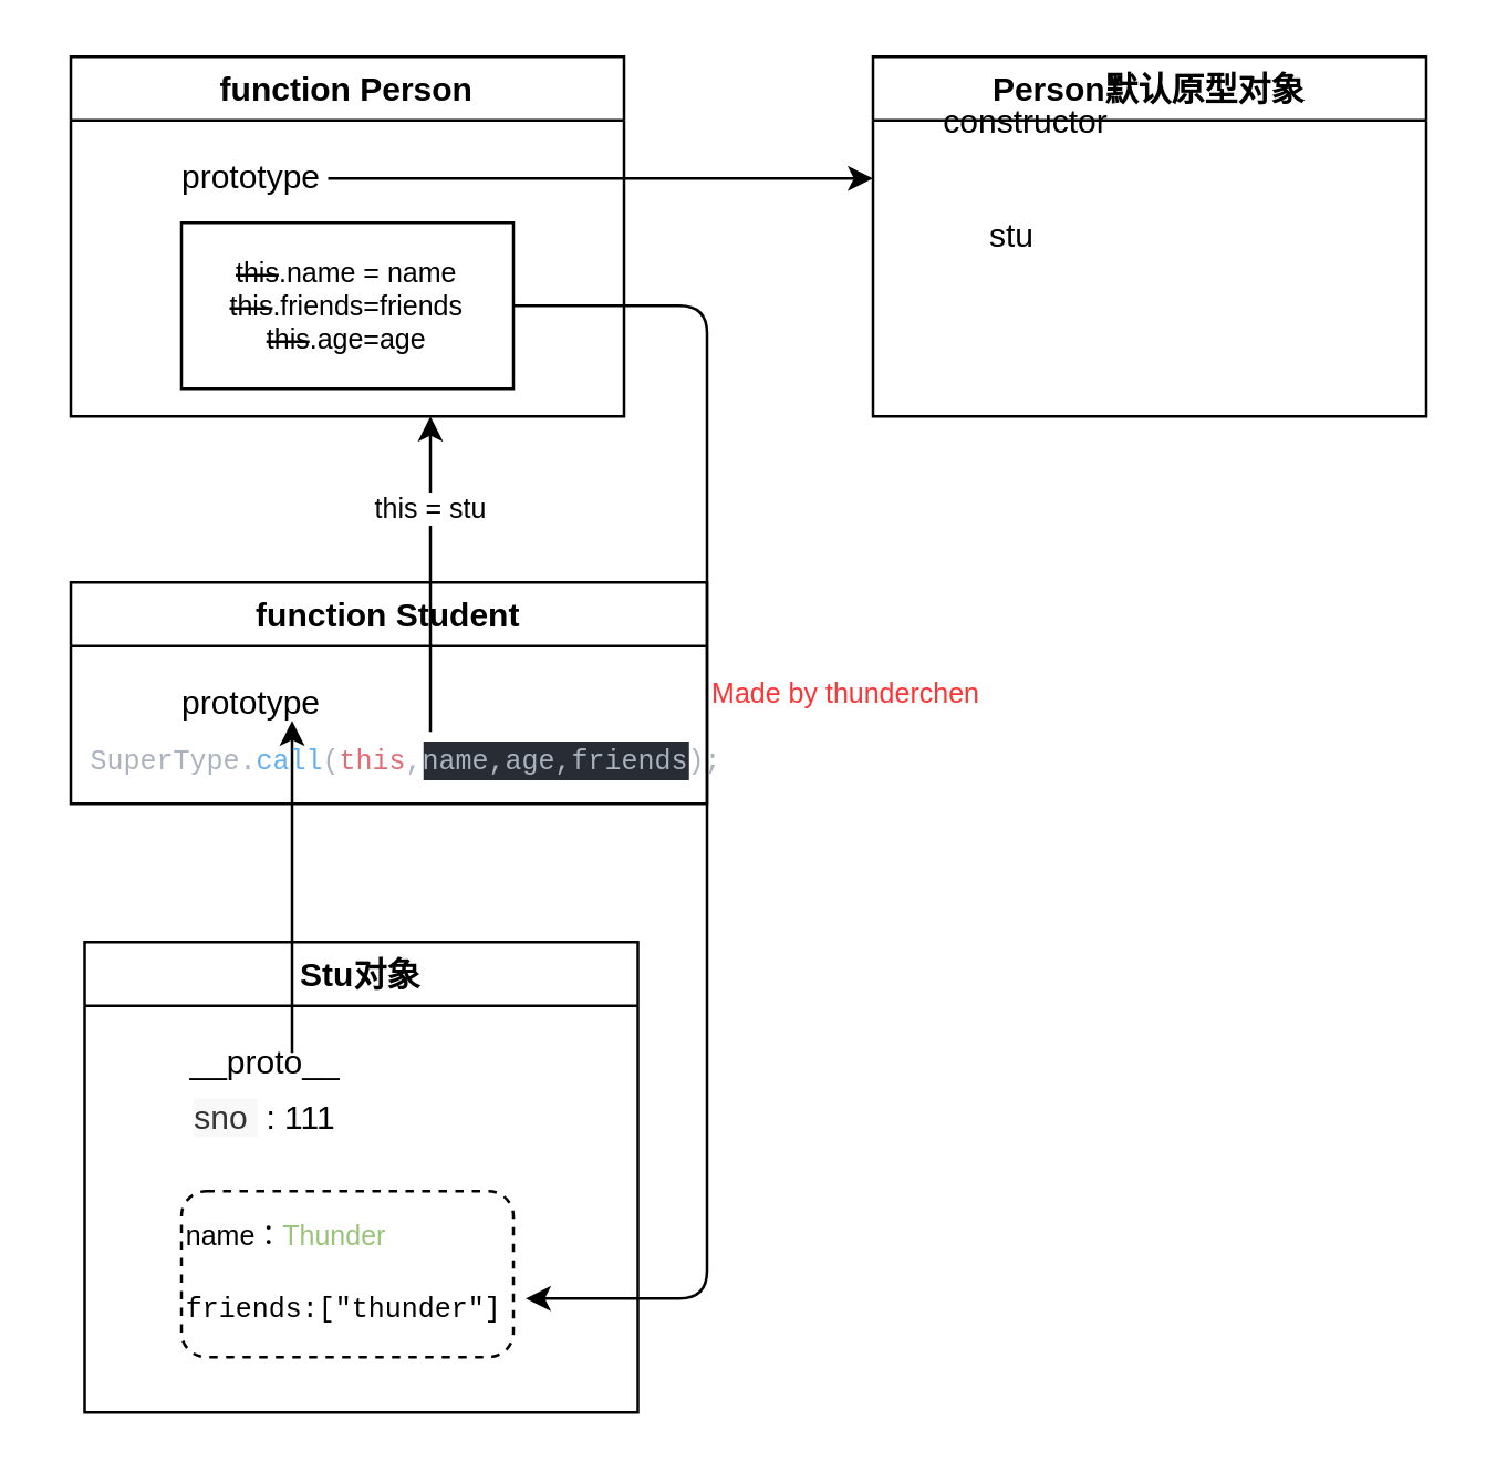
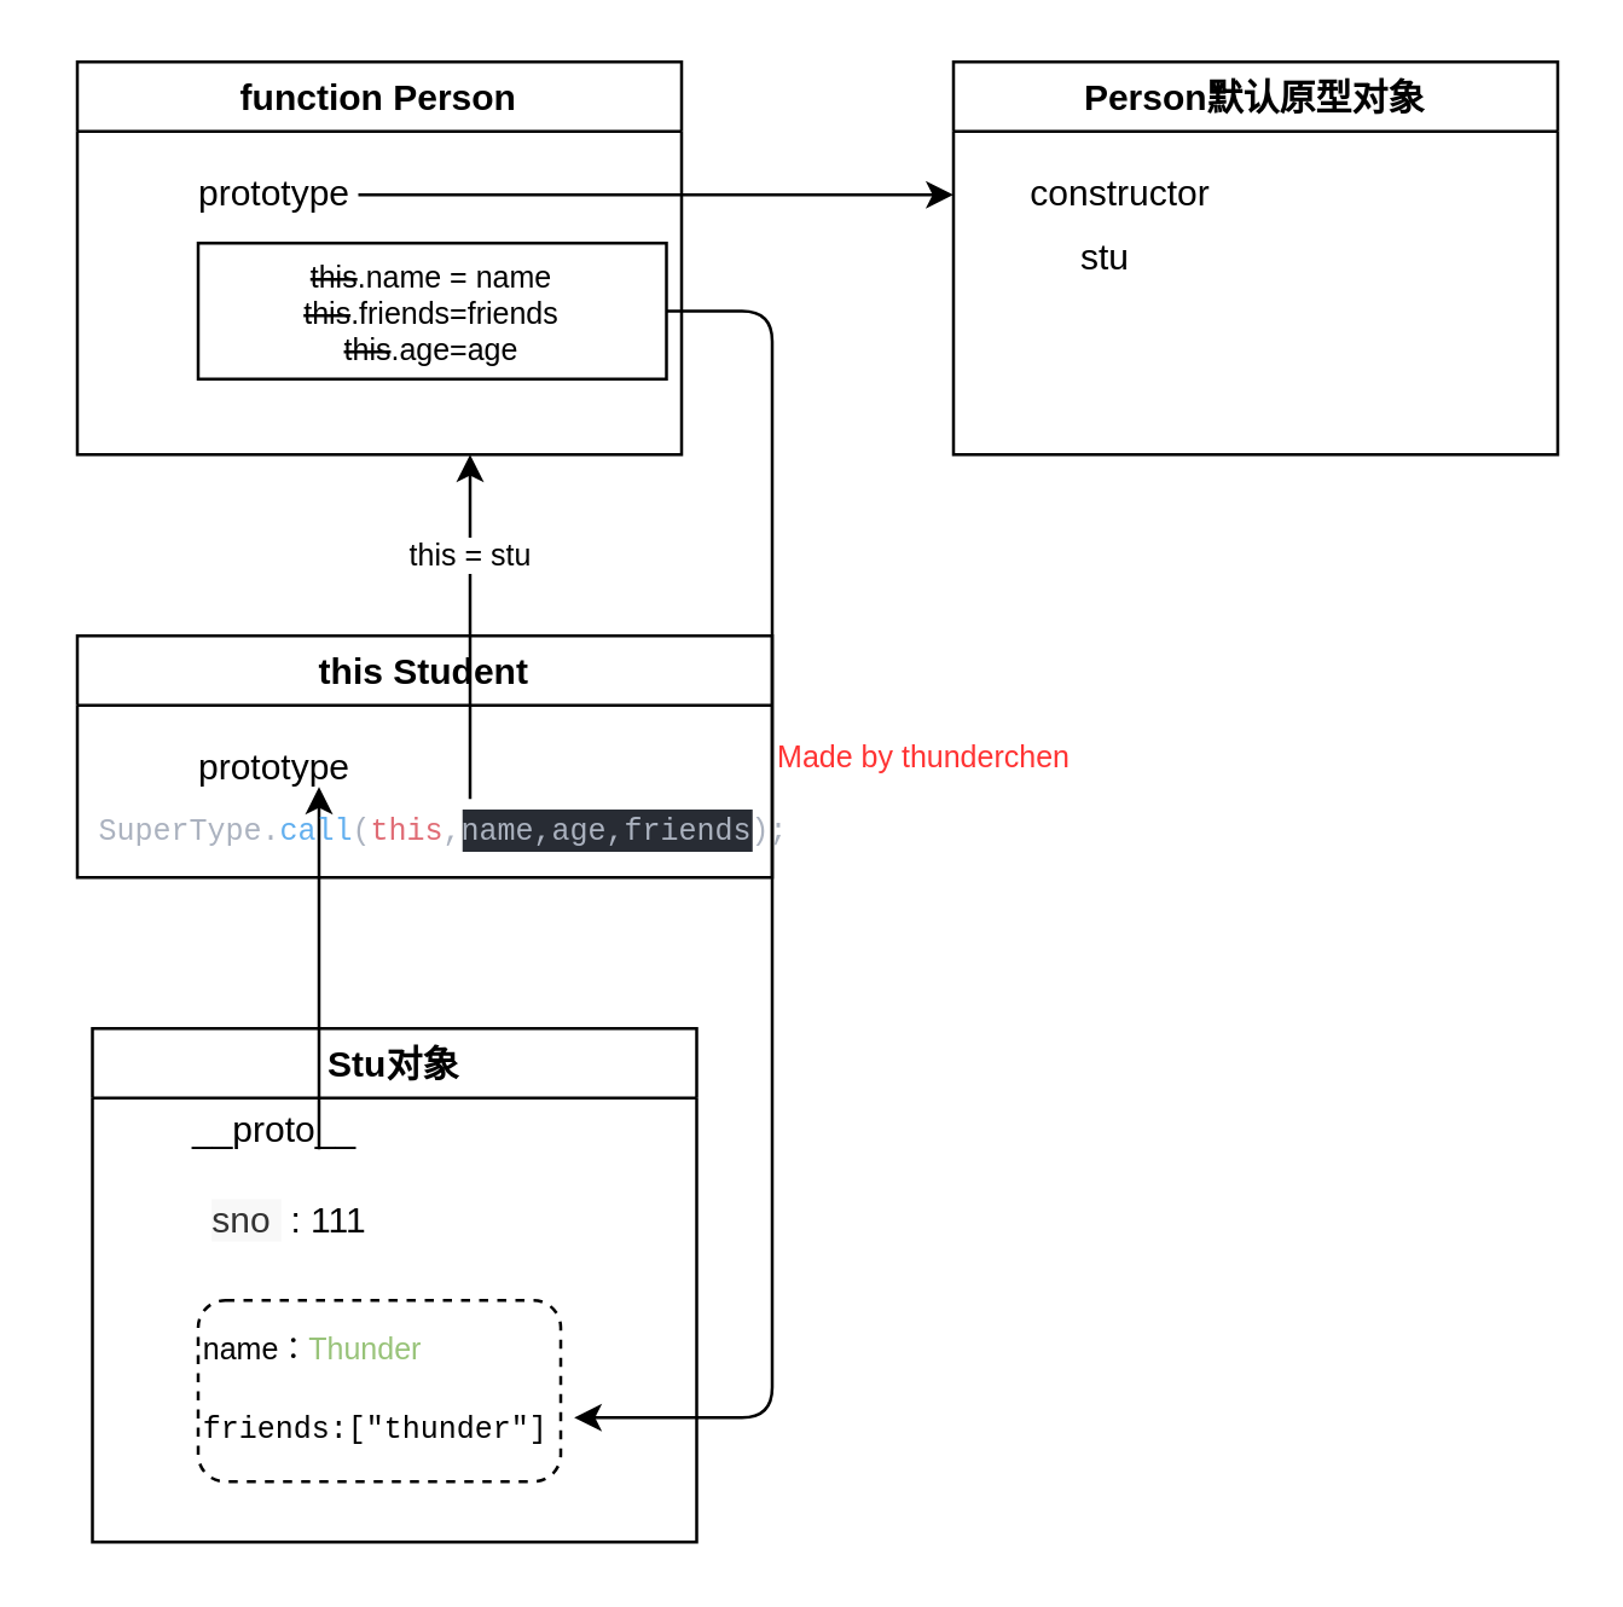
  <mxCell id="0" />
  <mxCell id="1" parent="0" />
  <mxCell id="2" value="function Person" style="swimlane;startSize=23;" parent="1" vertex="1"><mxGeometry x="25" y="20" width="200" height="130" as="geometry" /></mxCell>
  <mxCell id="3" value="prototype" style="text;html=1;align=center;verticalAlign=middle;resizable=0;points=[];autosize=1;strokeColor=none;fillColor=none;" parent="2" vertex="1"><mxGeometry x="30" y="34" width="70" height="20" as="geometry" /></mxCell>
  <mxCell id="4" value="" style="endArrow=classic;html=1;" parent="2" edge="1"><mxGeometry width="50" height="50" relative="1" as="geometry"><mxPoint x="93" y="44" as="sourcePoint" /><mxPoint x="290" y="44" as="targetPoint" /></mxGeometry></mxCell>
- <mxCell id="5" value="&lt;strike&gt;this&lt;/strike&gt;.name = name&lt;br&gt;&lt;strike&gt;this&lt;/strike&gt;.friends=friends&lt;br&gt;&lt;strike&gt;this&lt;/strike&gt;.age=age" style="whiteSpace=wrap;html=1;labelBackgroundColor=none;fontSize=10;fillColor=none;" parent="2" vertex="1"><mxGeometry x="40" y="60" width="120" height="60" as="geometry" /></mxCell>
+ <mxCell id="5" value="&lt;strike&gt;this&lt;/strike&gt;.name = name&lt;br&gt;&lt;strike&gt;this&lt;/strike&gt;.friends=friends&lt;br&gt;&lt;strike&gt;this&lt;/strike&gt;.age=age" style="whiteSpace=wrap;html=1;labelBackgroundColor=none;fontSize=10;fillColor=none;" parent="2" vertex="1"><mxGeometry x="40" y="60" width="155" height="45" as="geometry" /></mxCell>
  <mxCell id="6" value="Person默认原型对象" style="swimlane;" parent="1" vertex="1"><mxGeometry x="315" y="20" width="200" height="130" as="geometry" /></mxCell>
- <mxCell id="7" value="constructor" style="text;html=1;align=center;verticalAlign=middle;resizable=0;points=[];autosize=1;strokeColor=none;fillColor=none;" parent="6" vertex="1"><mxGeometry x="20" y="14" width="70" height="20" as="geometry" /></mxCell>
+ <mxCell id="7" value="constructor" style="text;html=1;align=center;verticalAlign=middle;resizable=0;points=[];autosize=1;strokeColor=none;fillColor=none;" parent="6" vertex="1"><mxGeometry x="20" y="34" width="70" height="20" as="geometry" /></mxCell>
  <mxCell id="8" value="stu&lt;br&gt;" style="text;html=1;align=center;verticalAlign=middle;resizable=0;points=[];autosize=1;strokeColor=none;fillColor=none;" parent="6" vertex="1"><mxGeometry x="20" y="55" width="60" height="20" as="geometry" /></mxCell>
  <mxCell id="9" value="Stu对象" style="swimlane;startSize=23;" parent="1" vertex="1"><mxGeometry x="30" y="340" width="200" height="170" as="geometry" /></mxCell>
- <mxCell id="10" value="__proto__" style="text;html=1;align=center;verticalAlign=middle;resizable=0;points=[];autosize=1;strokeColor=none;fillColor=none;" parent="9" vertex="1"><mxGeometry x="30" y="34" width="70" height="20" as="geometry" /></mxCell>
+ <mxCell id="10" value="__proto__" style="text;html=1;align=center;verticalAlign=middle;resizable=0;points=[];autosize=1;strokeColor=none;fillColor=none;" parent="9" vertex="1"><mxGeometry x="25" y="24" width="70" height="20" as="geometry" /></mxCell>
  <mxCell id="11" value="" style="endArrow=classic;html=1;" parent="9" edge="1"><mxGeometry width="50" height="50" relative="1" as="geometry"><mxPoint x="75" y="40" as="sourcePoint" /><mxPoint x="75" y="-80" as="targetPoint" /></mxGeometry></mxCell>
  <mxCell id="12" value="name：&lt;font color=&quot;#98c379&quot;&gt;Thunder&lt;/font&gt;&lt;span style=&quot;font-family: &amp;quot;consolas&amp;quot; , &amp;quot;courier new&amp;quot; , monospace&quot;&gt;&lt;br&gt;&lt;font color=&quot;#ffffff&quot;&gt;age:18&lt;br&gt;&lt;/font&gt;friends:[&quot;thunder&quot;]&lt;br&gt;&lt;/span&gt;" style="whiteSpace=wrap;html=1;labelBackgroundColor=none;fontSize=10;fillColor=none;glass=1;shadow=0;rounded=1;dashed=1;align=left;" parent="9" vertex="1"><mxGeometry x="35" y="90" width="120" height="60" as="geometry" /></mxCell>
  <mxCell id="13" value="&lt;span style=&quot;color: rgb(51 , 51 , 51) ; font-family: , &amp;#34;consolas&amp;#34; , &amp;#34;liberation mono&amp;#34; , &amp;#34;menlo&amp;#34; , monospace ; background-color: rgb(248 , 248 , 248)&quot;&gt;sno &lt;/span&gt;&amp;nbsp;: 111" style="text;html=1;align=center;verticalAlign=middle;resizable=0;points=[];autosize=1;strokeColor=none;fillColor=none;" parent="9" vertex="1"><mxGeometry x="30" y="54" width="70" height="20" as="geometry" /></mxCell>
- <mxCell id="14" value="function Student" style="swimlane;" parent="1" vertex="1"><mxGeometry x="25" y="210" width="230" height="80" as="geometry" /></mxCell>
+ <mxCell id="14" value="this Student" style="swimlane;" parent="1" vertex="1"><mxGeometry x="25" y="210" width="230" height="80" as="geometry" /></mxCell>
  <mxCell id="15" value="prototype" style="text;html=1;align=center;verticalAlign=middle;resizable=0;points=[];autosize=1;strokeColor=none;fillColor=none;" parent="14" vertex="1"><mxGeometry x="30" y="34" width="70" height="20" as="geometry" /></mxCell>
  <mxCell id="16" value="&lt;div style=&quot;color: rgb(171 , 178 , 191) ; font-family: &amp;#34;consolas&amp;#34; , &amp;#34;courier new&amp;#34; , monospace ; line-height: 19px&quot;&gt;&lt;span style=&quot;font-size: 10px&quot;&gt;&amp;nbsp; SuperType.&lt;/span&gt;&lt;span style=&quot;font-size: 10px ; color: rgb(97 , 175 , 239)&quot;&gt;call&lt;/span&gt;&lt;span style=&quot;font-size: 10px&quot;&gt;(&lt;/span&gt;&lt;span style=&quot;font-size: 10px ; color: rgb(224 , 108 , 117)&quot;&gt;this&lt;/span&gt;&lt;span style=&quot;font-size: 10px&quot;&gt;,&lt;/span&gt;&lt;span style=&quot;background-color: rgb(40 , 44 , 52) ; font-family: &amp;#34;consolas&amp;#34; , &amp;#34;courier new&amp;#34; , monospace&quot;&gt;&lt;font style=&quot;font-size: 10px&quot;&gt;name,age,friends&lt;/font&gt;&lt;/span&gt;&lt;span style=&quot;font-size: 10px&quot;&gt;);&lt;/span&gt;&lt;/div&gt;" style="text;html=1;align=center;verticalAlign=middle;resizable=0;points=[];autosize=1;strokeColor=none;fillColor=none;" parent="14" vertex="1"><mxGeometry x="-5" y="50" width="240" height="30" as="geometry" /></mxCell>
  <mxCell id="17" value="" style="endArrow=classic;html=1;fontSize=10;" parent="14" edge="1"><mxGeometry width="50" height="50" relative="1" as="geometry"><mxPoint x="130" y="54" as="sourcePoint" /><mxPoint x="130" y="-60" as="targetPoint" /></mxGeometry></mxCell>
  <mxCell id="18" value="this = stu" style="edgeLabel;html=1;align=center;verticalAlign=middle;resizable=0;points=[];fontSize=10;" parent="17" vertex="1" connectable="0"><mxGeometry x="0.446" y="1" relative="1" as="geometry"><mxPoint as="offset" /></mxGeometry></mxCell>
  <mxCell id="19" value="" style="edgeStyle=elbowEdgeStyle;elbow=horizontal;endArrow=classic;html=1;fontSize=10;exitX=1;exitY=0.5;exitDx=0;exitDy=0;entryX=1.037;entryY=0.647;entryDx=0;entryDy=0;entryPerimeter=0;" parent="1" source="5" target="12" edge="1"><mxGeometry width="50" height="50" relative="1" as="geometry"><mxPoint x="265" y="260" as="sourcePoint" /><mxPoint x="305" y="420" as="targetPoint" /><Array as="points"><mxPoint x="255" y="270" /></Array></mxGeometry></mxCell>
  <mxCell id="20" value="&lt;font color=&quot;#ff3333&quot;&gt;Made by thunderchen&lt;/font&gt;" style="text;html=1;align=center;verticalAlign=middle;resizable=0;points=[];autosize=1;strokeColor=none;fillColor=none;fontSize=10;fontColor=#FFFFFF;" parent="1" vertex="1"><mxGeometry x="250" y="240" width="110" height="20" as="geometry" /></mxCell>
